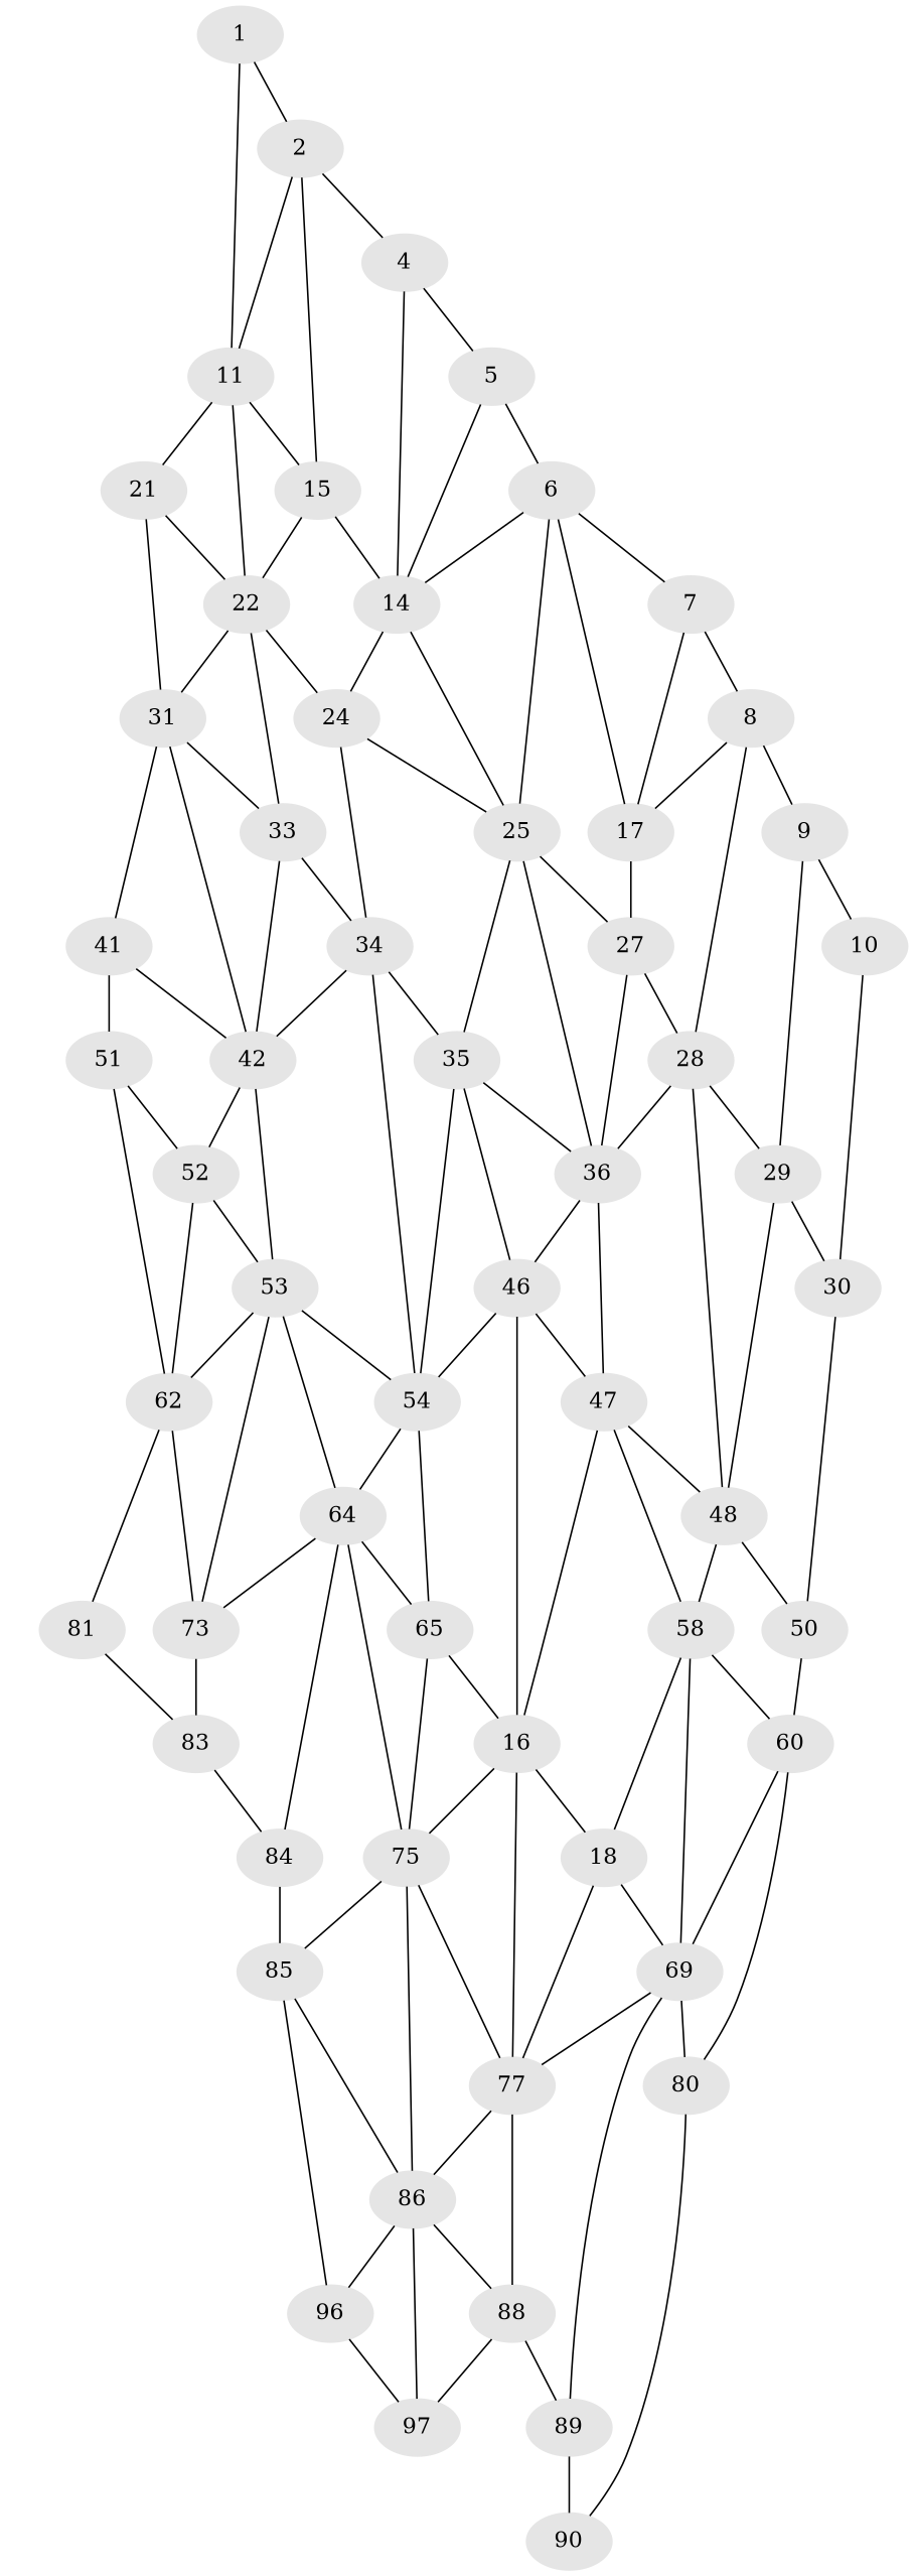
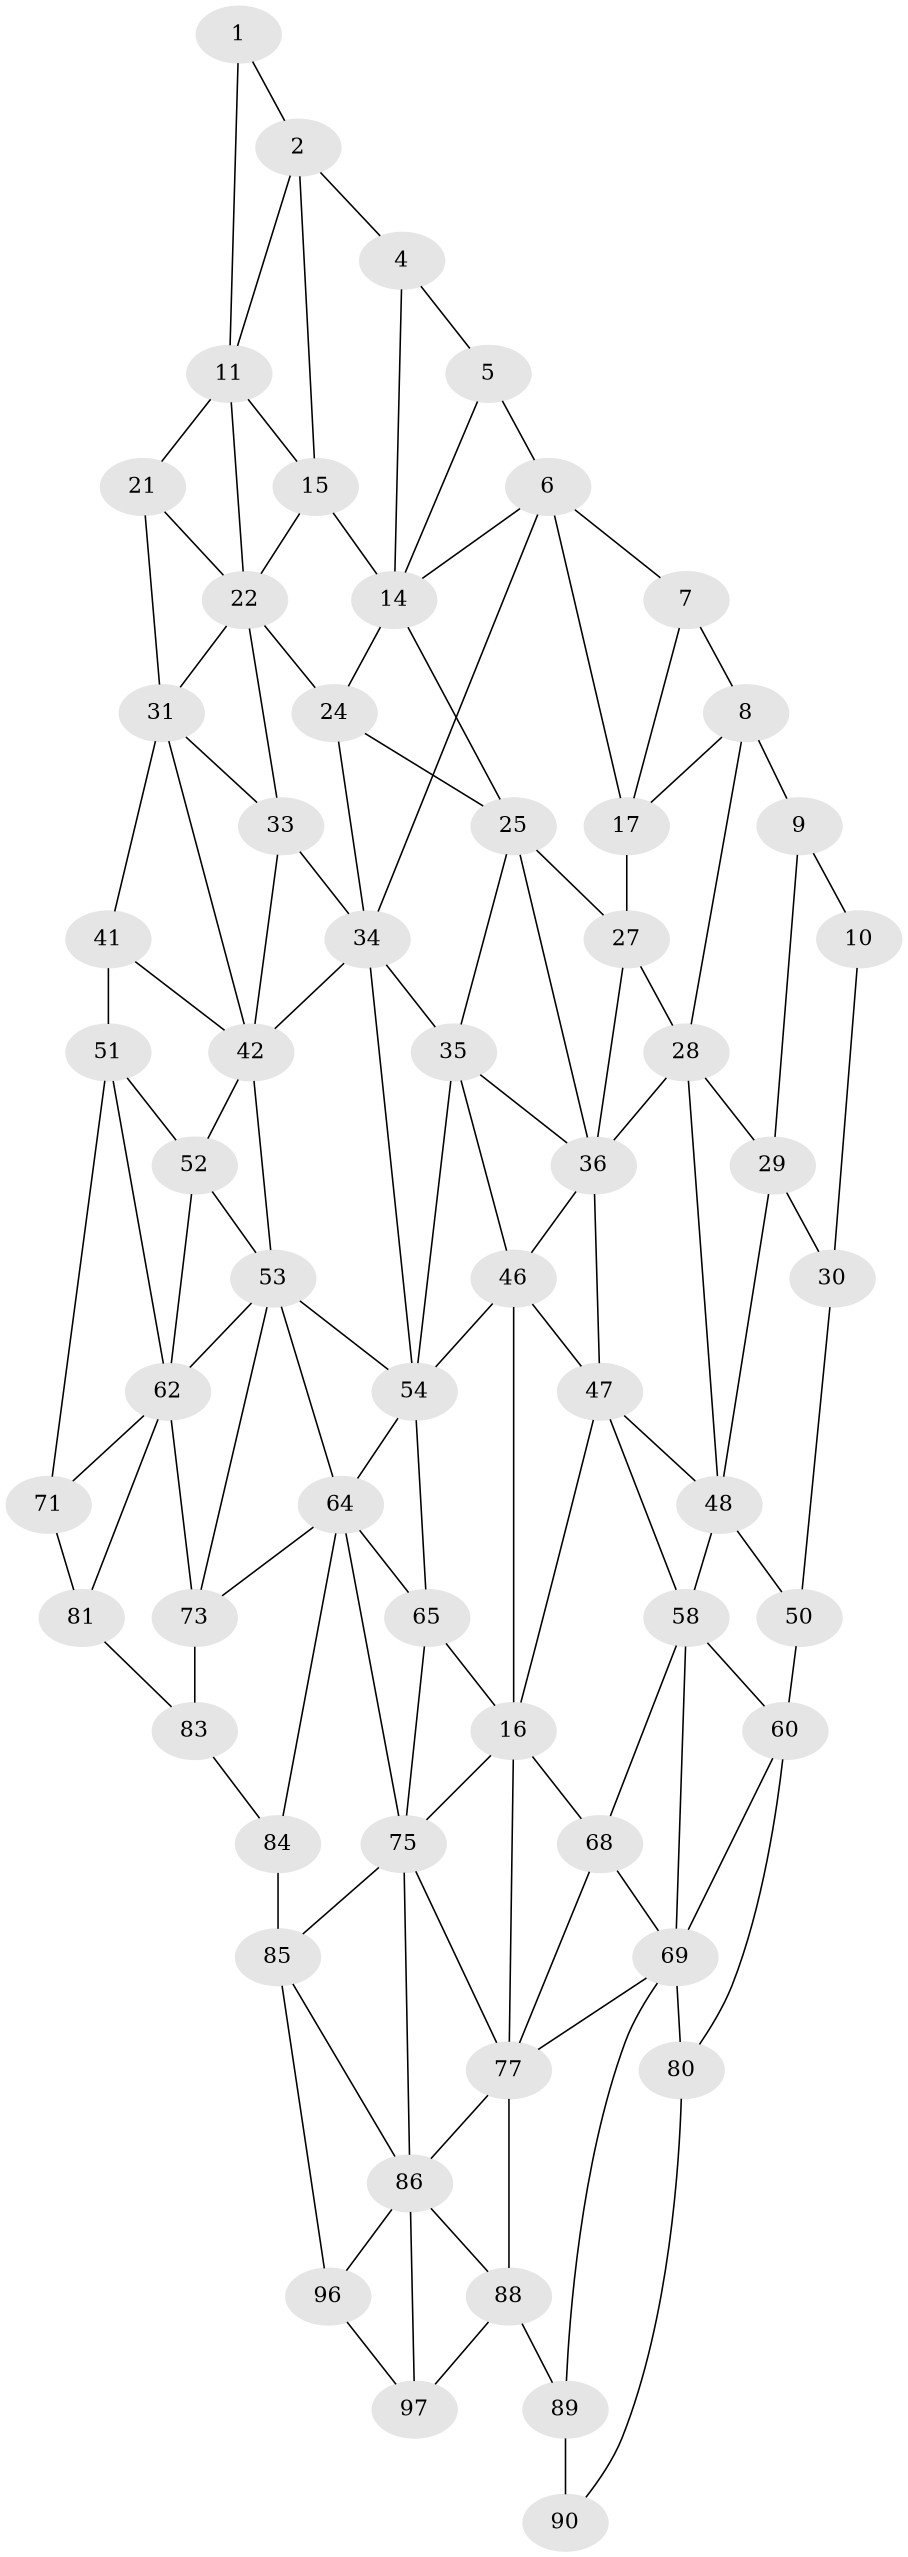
  graph {
    fontname="DejaVu Serif"
    node [color=gray90 fontname="DejaVu Serif" style=filled]
    edge [fontname="DejaVu Serif"]
    2 [super="+3"]
    11 [super="+12"]
    4
    n4 [label=15]
    1
    21
    22 [super="+23"]
    5
    14 [super="+15"]
    6 [super="+16"]
    25 [super="+26"]
    24
    7
    17
    8 [super="+18"]
    27
    35 [super="+45"]
    36 [super="+37"]
    9 [super="+19"]
    28 [super="+38"]
    10 [super="+20"]
    29 [super="+39"]
    48 [super="+49"]
    30 [super="+40"]
    50
    31 [super="+32"]
    33
    34 [super="+44"]
    41
    42 [super="+43"]
    54 [super="+55"]
    46 [super="+56"]
    47 [super="+57"]
    58 [super="+59"]
    60 [super="+70"]
    51 [super="+61"]
    52
    53 [super="+63"]
    64 [super="+74"]
    65
    n41 [label=16 super="+67"]
    62 [super="+72"]
+   71
    73
-   68 [label=18]
+   68
    75 [super="+76"]
    77 [super="+78"]
    69 [super="+79"]
    80
    81 [super="+82"]
    84 [super="+94"]
    83 [super="+93"]
    89 [super="+99"]
    90 [super="+100"]
    85 [super="+95"]
    86 [super="+87"]
    88 [super="+98"]
    96
    97
    2 -- 11
    2 -- 4
    2 -- n4
    11 -- n4
    11 -- 21
    11 -- 22
    4 -- 5
    4 -- 14
    n4 -- 22
    n4 -- 14
    1 -- 2
    1 -- 11
    21 -- 22
    21 -- 31
    22 -- 24
    22 -- 31
    22 -- 33
    5 -- 14
    5 -- 6
    14 -- 25
    14 -- 24
    6 -- 14
-   6 -- 25
+   6 -- 34
    6 -- 7
    6 -- 17
    25 -- 27
    25 -- 35
    25 -- 36
    24 -- 25
    24 -- 34
    7 -- 17
    7 -- 8
    17 -- 27
    8 -- 17
    8 -- 9 [weight=2]
    8 -- 28
    27 -- 36
    27 -- 28
    35 -- 36
    35 -- 54
    35 -- 46
    36 -- 46
    36 -- 47
    9 -- 10 [weight=2]
    9 -- 29
    28 -- 36
    28 -- 29 [weight=2]
    28 -- 48
    10 -- 30
    29 -- 48
    29 -- 30 [weight=2]
    48 -- 50
    48 -- 58 [weight=2]
    30 -- 50
    50 -- 60
    31 -- 33
    31 -- 41
    31 -- 42
    33 -- 34
    33 -- 42
    34 -- 35 [weight=2]
    34 -- 42
    34 -- 54
    41 -- 42
    41 -- 51
    42 -- 52
    42 -- 53
    54 -- 64
    54 -- 65
    46 -- 54
    46 -- 47 [weight=2]
    46 -- n41
    47 -- 48
    47 -- 58
    47 -- n41
    58 -- 60
    58 -- 68
    58 -- 69
    60 -- 69
    60 -- 80
    51 -- 52
    51 -- 62
+   51 -- 71
    52 -- 53
    52 -- 62
    53 -- 54
    53 -- 64
    53 -- 62
    53 -- 73
    64 -- 65
    64 -- 73
    64 -- 75
    64 -- 84
    65 -- n41
    65 -- 75
    n41 -- 68
    n41 -- 75
    n41 -- 77
+   62 -- 71
    62 -- 73
    62 -- 81
+   71 -- 81
    73 -- 83
    68 -- 77
    68 -- 69
    75 -- 77
    75 -- 85
    75 -- 86
    77 -- 86
    77 -- 88
    69 -- 77
    69 -- 80
    69 -- 89
    80 -- 90
    81 -- 83
    84 -- 85 [weight=2]
    83 -- 84 [weight=2]
    89 -- 90 [weight=2]
    85 -- 86
    85 -- 96
    86 -- 88
    86 -- 96
    86 -- 97
    88 -- 89 [weight=2]
    88 -- 97
    96 -- 97
  }
